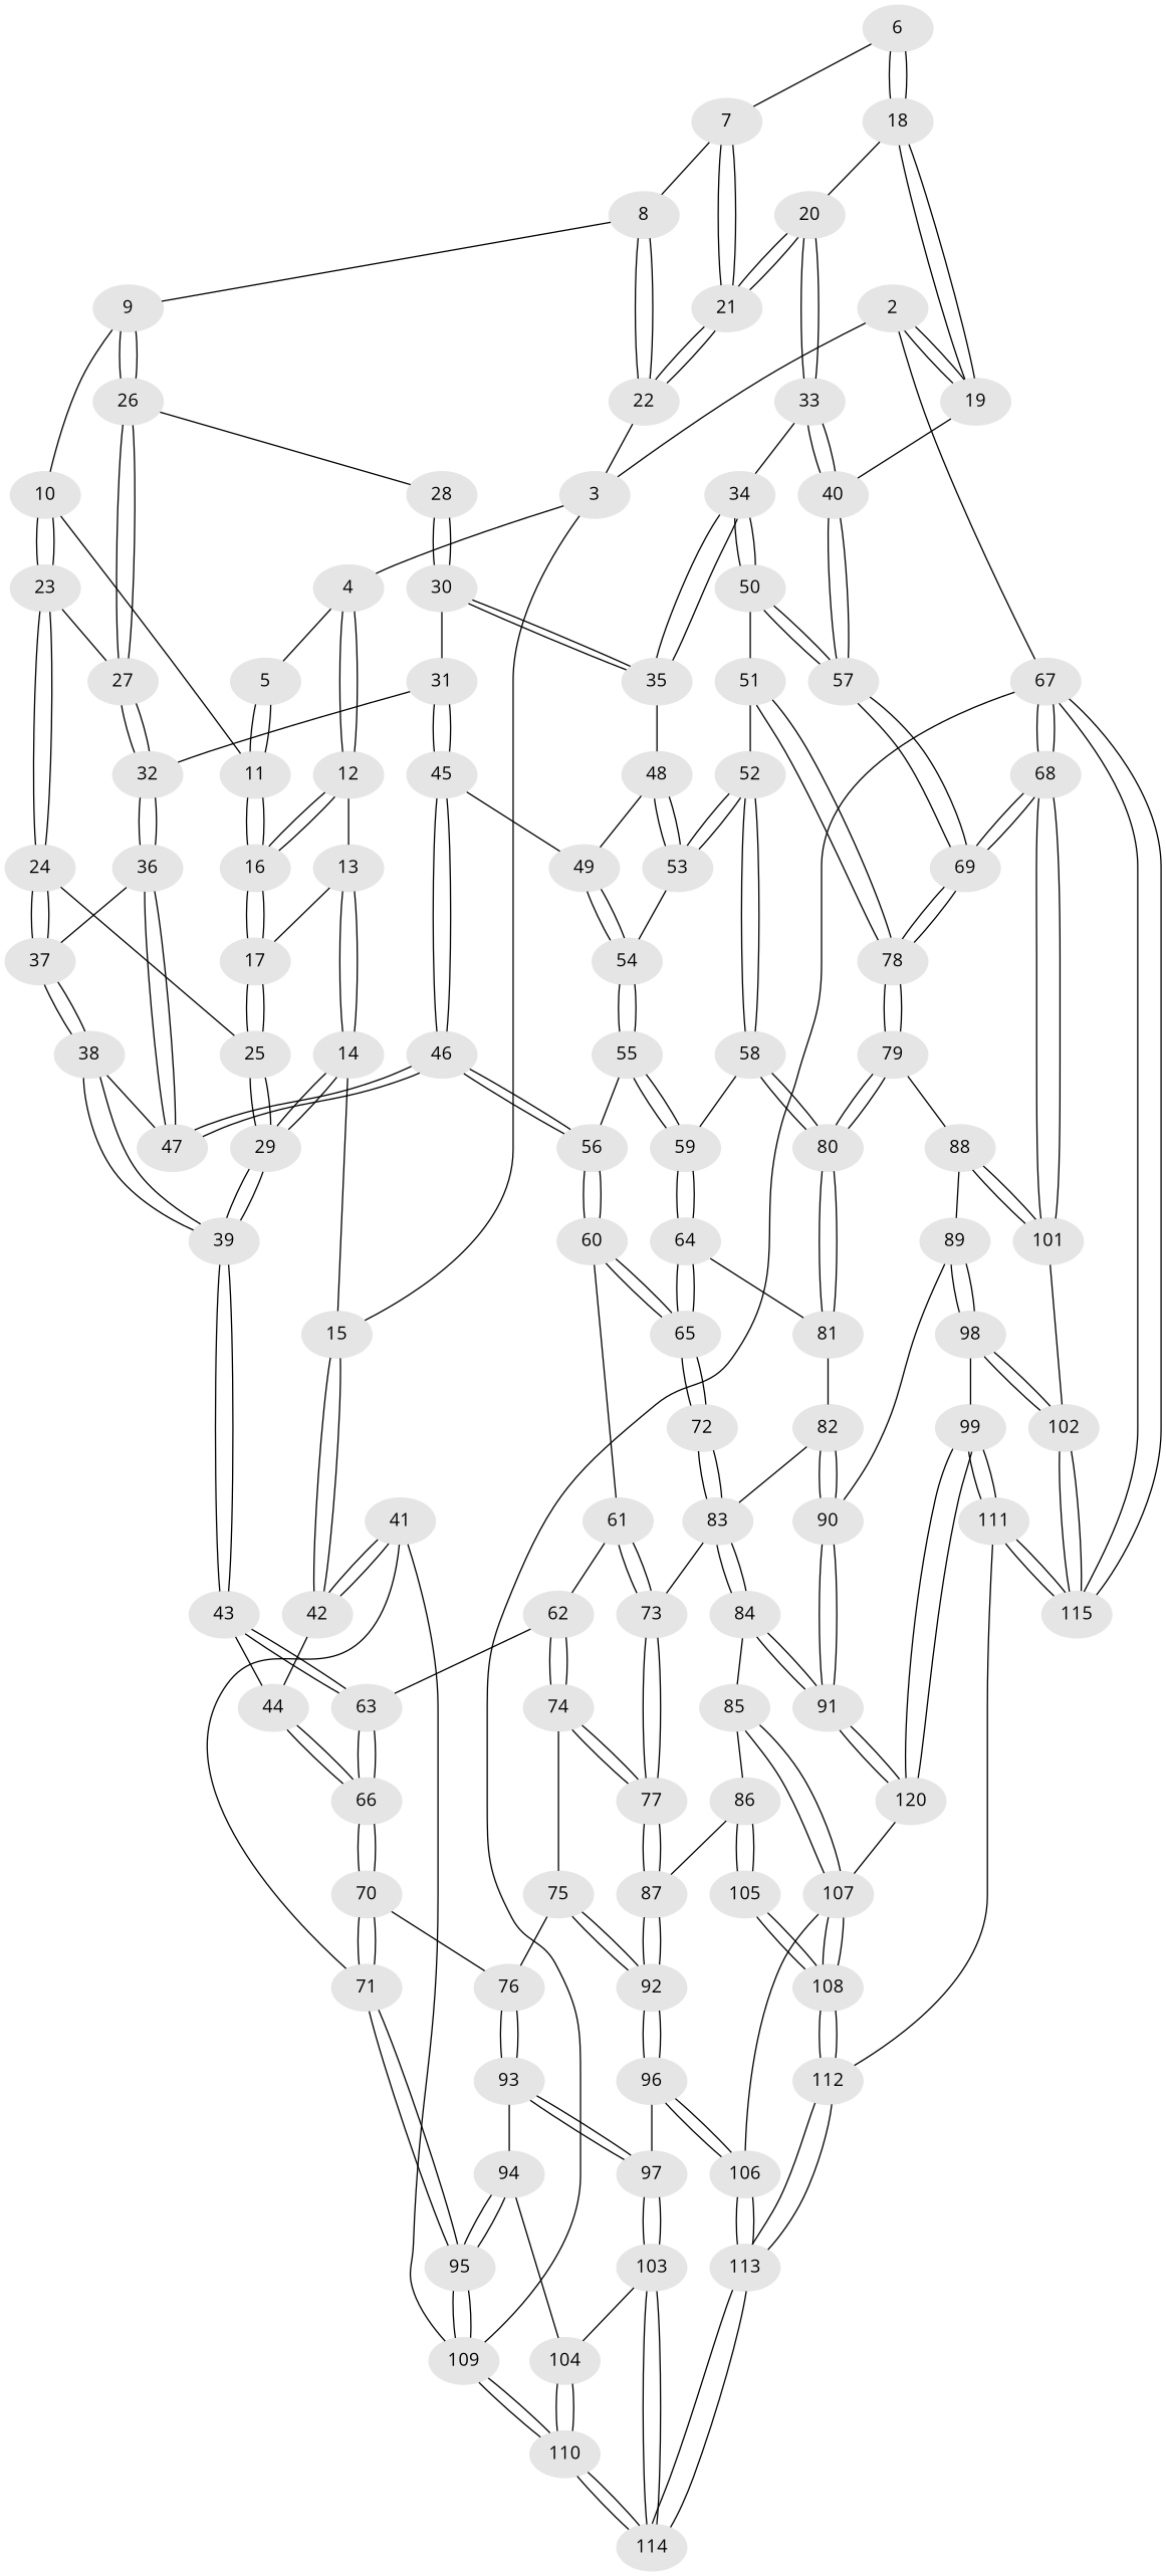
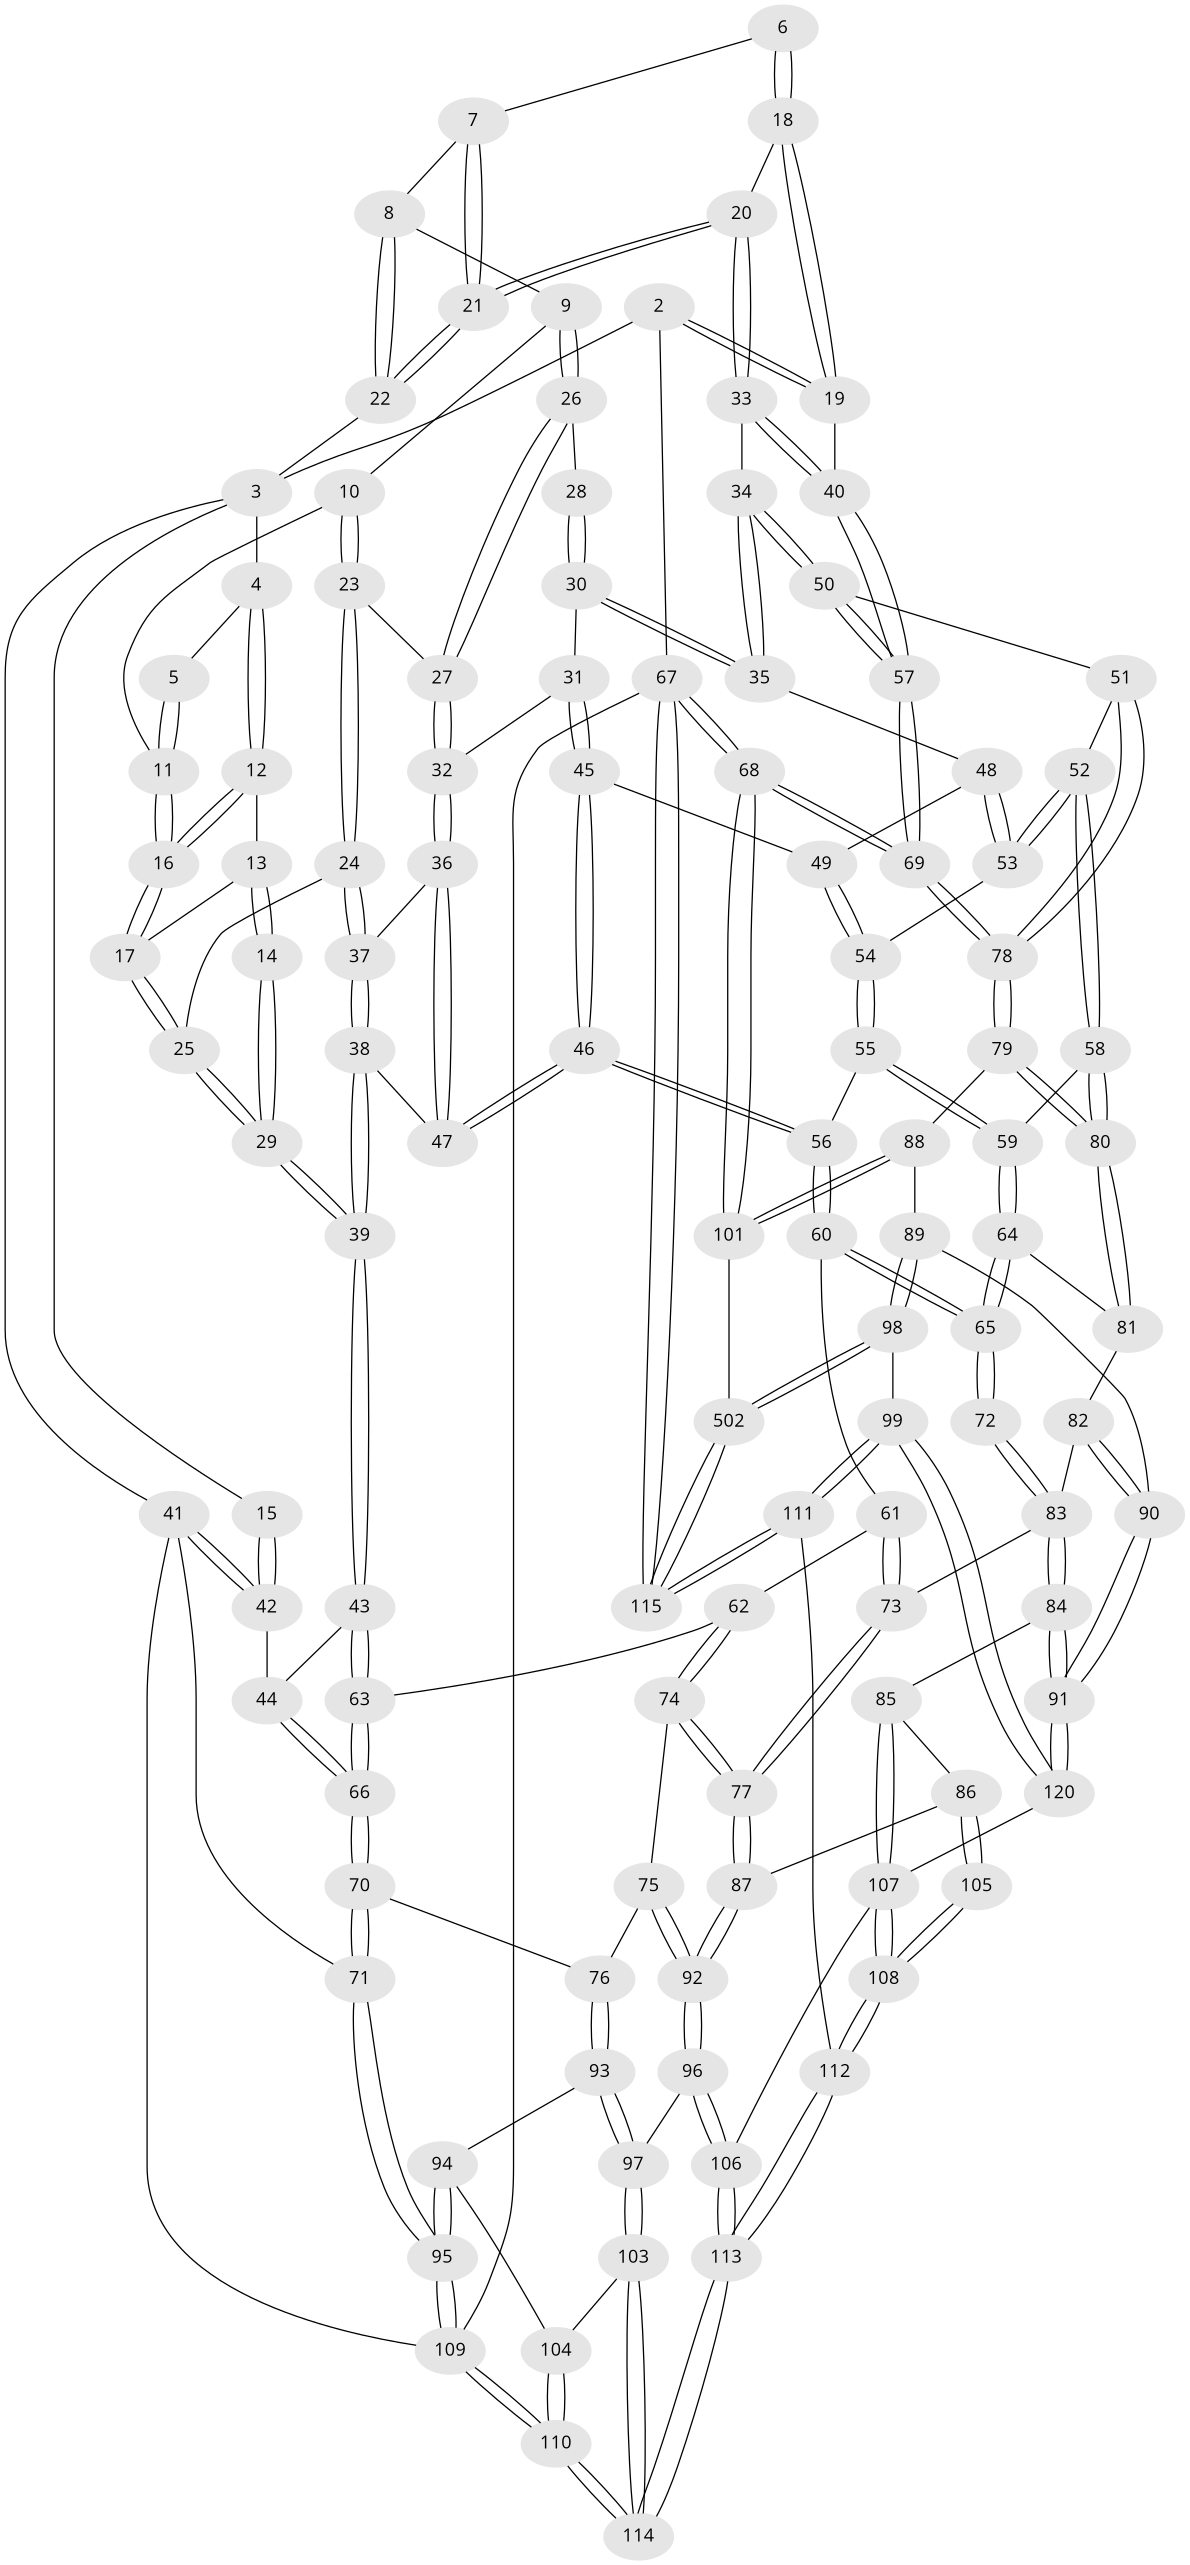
  graph {
    fontname="Open Sans"
    node [color=gray90 fontname="Open Sans" style=filled]
    edge [fontname="Open Sans"]
    2
    3
    19
    67
    6
    7
    18
    4
    15
    41
    40
    109
    68
    115
    5
    12
    42
    71
    11
    16
    13
    8
    21
    20
    9
    22
    10
    26
    23
    28
    27
    24
    17
    14
    29
    25
    39
    44
    33
    57
    34
    30
    37
    32
    38
    36
    31
    35
    43
    45
    48
    46
    49
    47
    50
    51
    53
    63
    69
    95
    110
    66
    70
    56
    54
    60
    55
    52
    78
    58
    79
    59
    80
    64
    61
    65
    81
    62
    73
    72
    74
    77
    75
    82
    83
    76
    101
-   102
+   102 [label=502]
    93
    84
    87
    92
    96
    94
    97
    88
    89
    90
    91
    85
    86
    107
    n103 [label=120]
    105
    106
    108
    98
    99
    104
    103
    113
    114
    111
    112
    2 -- 3
    2 -- 19
    2 -- 19
    2 -- 67
    3 -- 4
    3 -- 15
+   3 -- 41
    19 -- 40
    67 -- 109
    67 -- 68
    67 -- 68
    67 -- 115
    67 -- 115
    6 -- 7
    6 -- 18
    6 -- 18
    7 -- 8
    7 -- 21
    7 -- 21
    18 -- 19
    18 -- 19
    18 -- 20
    4 -- 5
    4 -- 12
    4 -- 12
    15 -- 42
    15 -- 42
    41 -- 109
    41 -- 42
    41 -- 42
    41 -- 71
    40 -- 57
    40 -- 57
    109 -- 110
    109 -- 110
    68 -- 69
    68 -- 69
    68 -- 101
    68 -- 101
    5 -- 11
    5 -- 11
    12 -- 16
    12 -- 16
    12 -- 13
    42 -- 44
    71 -- 95
    71 -- 95
    11 -- 16
    11 -- 16
    16 -- 17
    16 -- 17
    13 -- 17
    13 -- 14
    13 -- 14
    8 -- 9
    8 -- 22
    8 -- 22
    21 -- 22
    21 -- 22
    20 -- 21
    20 -- 21
    20 -- 33
    20 -- 33
    9 -- 10
    9 -- 26
    9 -- 26
    22 -- 3
    10 -- 11
    10 -- 23
    10 -- 23
    26 -- 28
    26 -- 27
    26 -- 27
    23 -- 27
    23 -- 24
    23 -- 24
    28 -- 30
    28 -- 30
    27 -- 32
    27 -- 32
    24 -- 25
    24 -- 37
    24 -- 37
    17 -- 25
    17 -- 25
-   14 -- 15
    14 -- 29
    14 -- 29
    29 -- 39
    29 -- 39
    25 -- 29
    25 -- 29
    39 -- 43
    39 -- 43
    44 -- 66
    44 -- 66
    33 -- 40
    33 -- 40
    33 -- 34
    57 -- 69
    57 -- 69
    34 -- 35
    34 -- 35
    34 -- 50
    34 -- 50
    30 -- 31
    30 -- 35
    30 -- 35
    37 -- 38
    37 -- 38
    32 -- 36
    32 -- 36
    38 -- 39
    38 -- 39
    38 -- 47
    36 -- 37
    36 -- 47
    36 -- 47
    31 -- 32
    31 -- 45
    31 -- 45
    35 -- 48
    43 -- 44
    43 -- 63
    43 -- 63
    45 -- 46
    45 -- 46
    45 -- 49
    48 -- 49
    48 -- 53
    48 -- 53
    46 -- 47
    46 -- 47
    46 -- 56
    46 -- 56
    49 -- 54
    49 -- 54
    50 -- 57
    50 -- 57
    50 -- 51
    51 -- 52
    51 -- 78
    51 -- 78
    53 -- 54
    63 -- 66
    63 -- 66
    69 -- 78
    69 -- 78
    95 -- 109
    95 -- 109
    110 -- 114
    110 -- 114
    66 -- 70
    66 -- 70
    70 -- 71
    70 -- 71
    70 -- 76
    56 -- 60
    56 -- 60
    54 -- 55
    54 -- 55
    60 -- 61
    60 -- 65
    60 -- 65
    55 -- 56
    55 -- 59
    55 -- 59
    52 -- 53
    52 -- 53
    52 -- 58
    52 -- 58
    78 -- 79
    78 -- 79
    58 -- 59
    58 -- 80
    58 -- 80
    79 -- 80
    79 -- 80
    79 -- 88
    59 -- 64
    59 -- 64
    80 -- 81
    80 -- 81
    64 -- 65
    64 -- 65
    64 -- 81
    61 -- 62
    61 -- 73
    61 -- 73
    65 -- 72
    65 -- 72
    81 -- 82
    62 -- 63
    62 -- 74
    62 -- 74
    73 -- 77
    73 -- 77
    72 -- 83
    72 -- 83
    74 -- 77
    74 -- 77
    74 -- 75
    77 -- 87
    77 -- 87
    75 -- 76
    75 -- 92
    75 -- 92
    82 -- 83
    82 -- 90
    82 -- 90
    83 -- 73
    83 -- 84
    83 -- 84
    76 -- 93
    76 -- 93
    101 -- 102
    102 -- 115
    102 -- 115
    93 -- 94
    93 -- 97
    93 -- 97
    84 -- 91
    84 -- 91
    84 -- 85
    87 -- 92
    87 -- 92
    92 -- 96
    92 -- 96
    96 -- 97
    96 -- 106
    96 -- 106
    94 -- 95
    94 -- 95
    94 -- 104
    97 -- 103
    97 -- 103
    88 -- 101
    88 -- 101
    88 -- 89
    89 -- 90
    89 -- 98
    89 -- 98
    90 -- 91
    90 -- 91
    91 -- n103
    91 -- n103
    85 -- 86
    85 -- 107
    85 -- 107
    86 -- 87
    86 -- 105
    86 -- 105
    107 -- 106
    107 -- 108
    107 -- 108
    n103 -- 107
    105 -- 108
    105 -- 108
    106 -- 113
    106 -- 113
    108 -- 112
    108 -- 112
    98 -- 102
    98 -- 102
    98 -- 99
    99 -- n103
    99 -- n103
    99 -- 111
    99 -- 111
    104 -- 110
    104 -- 110
    103 -- 104
    103 -- 114
    103 -- 114
    113 -- 114
    113 -- 114
    111 -- 115
    111 -- 115
    111 -- 112
    112 -- 113
    112 -- 113
  }
